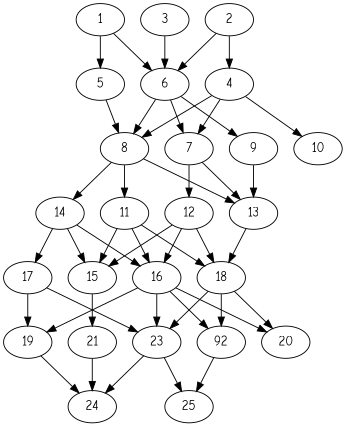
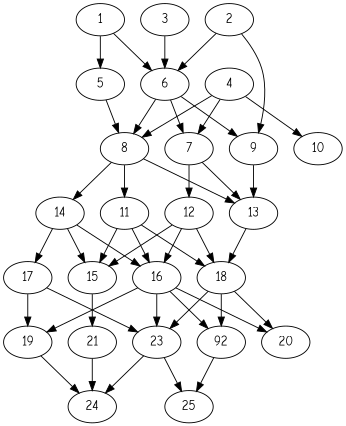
  digraph {
    fontname="Comic Neue"
    node [alpha=0.19 fontname="Comic Neue"]
    edge [fontname="Comic Neue"]
    1 [alpha=0.09 expect_size=32035840]
    5 [expect_size=26830848]
    6 [alpha=0.09 expect_size=51086336]
    8 [alpha=0.10 expect_size=45164544]
    7 [expect_size=13394944]
    9 [alpha=0.03 expect_size=16569344]
    13 [alpha=0.06 expect_size=9371648]
    11 [expect_size=25750528]
    14 [alpha=0.11 expect_size=52343808]
    12 [alpha=0.02 expect_size=47721472]
    2 [alpha=0.04 expect_size=22282240]
    4 [alpha=0.14 expect_size=12204032]
    10 [alpha=0.01 expect_size=12252160]
    3 [alpha=0.18 expect_size=32997376]
    15 [alpha=0.06 expect_size=37464064]
    16 [alpha=0.13 expect_size=34143232]
    18 [alpha=0.14 expect_size=6792192]
    17 [alpha=0.14 expect_size=8407040]
    21 [alpha=0.06 expect_size=39301120]
    19 [alpha=0.00 expect_size=30081024]
    20 [alpha=0.18 expect_size=36609024]
    n22 [alpha=0.02 expect_size=35819520 label=92]
    23 [alpha=0.10 expect_size=41234432]
    24 [alpha=0.01 expect_size=8875008]
    25 [alpha=0.00 expect_size=35750912]
    1 -> 5
    1 -> 6
    5 -> 8
    6 -> 8
    6 -> 7
    6 -> 9
    8 -> 13
    8 -> 11
    8 -> 14
    7 -> 13
    7 -> 12
    9 -> 13
    13 -> 18
    11 -> 15
    11 -> 16
    11 -> 18
    14 -> 15
    14 -> 16
    14 -> 17
    12 -> 15
    12 -> 16
    12 -> 18
    2 -> 6
-   2 -> 4
+   2 -> 9
    4 -> 8
    4 -> 7
    4 -> 10
    3 -> 6
    15 -> 21
    16 -> 19
    16 -> 20
    16 -> n22
    16 -> 23
    18 -> 20
    18 -> n22
    18 -> 23
    17 -> 19
    17 -> 23
    21 -> 24
    19 -> 24
    n22 -> 25
    23 -> 24
    23 -> 25
  }
